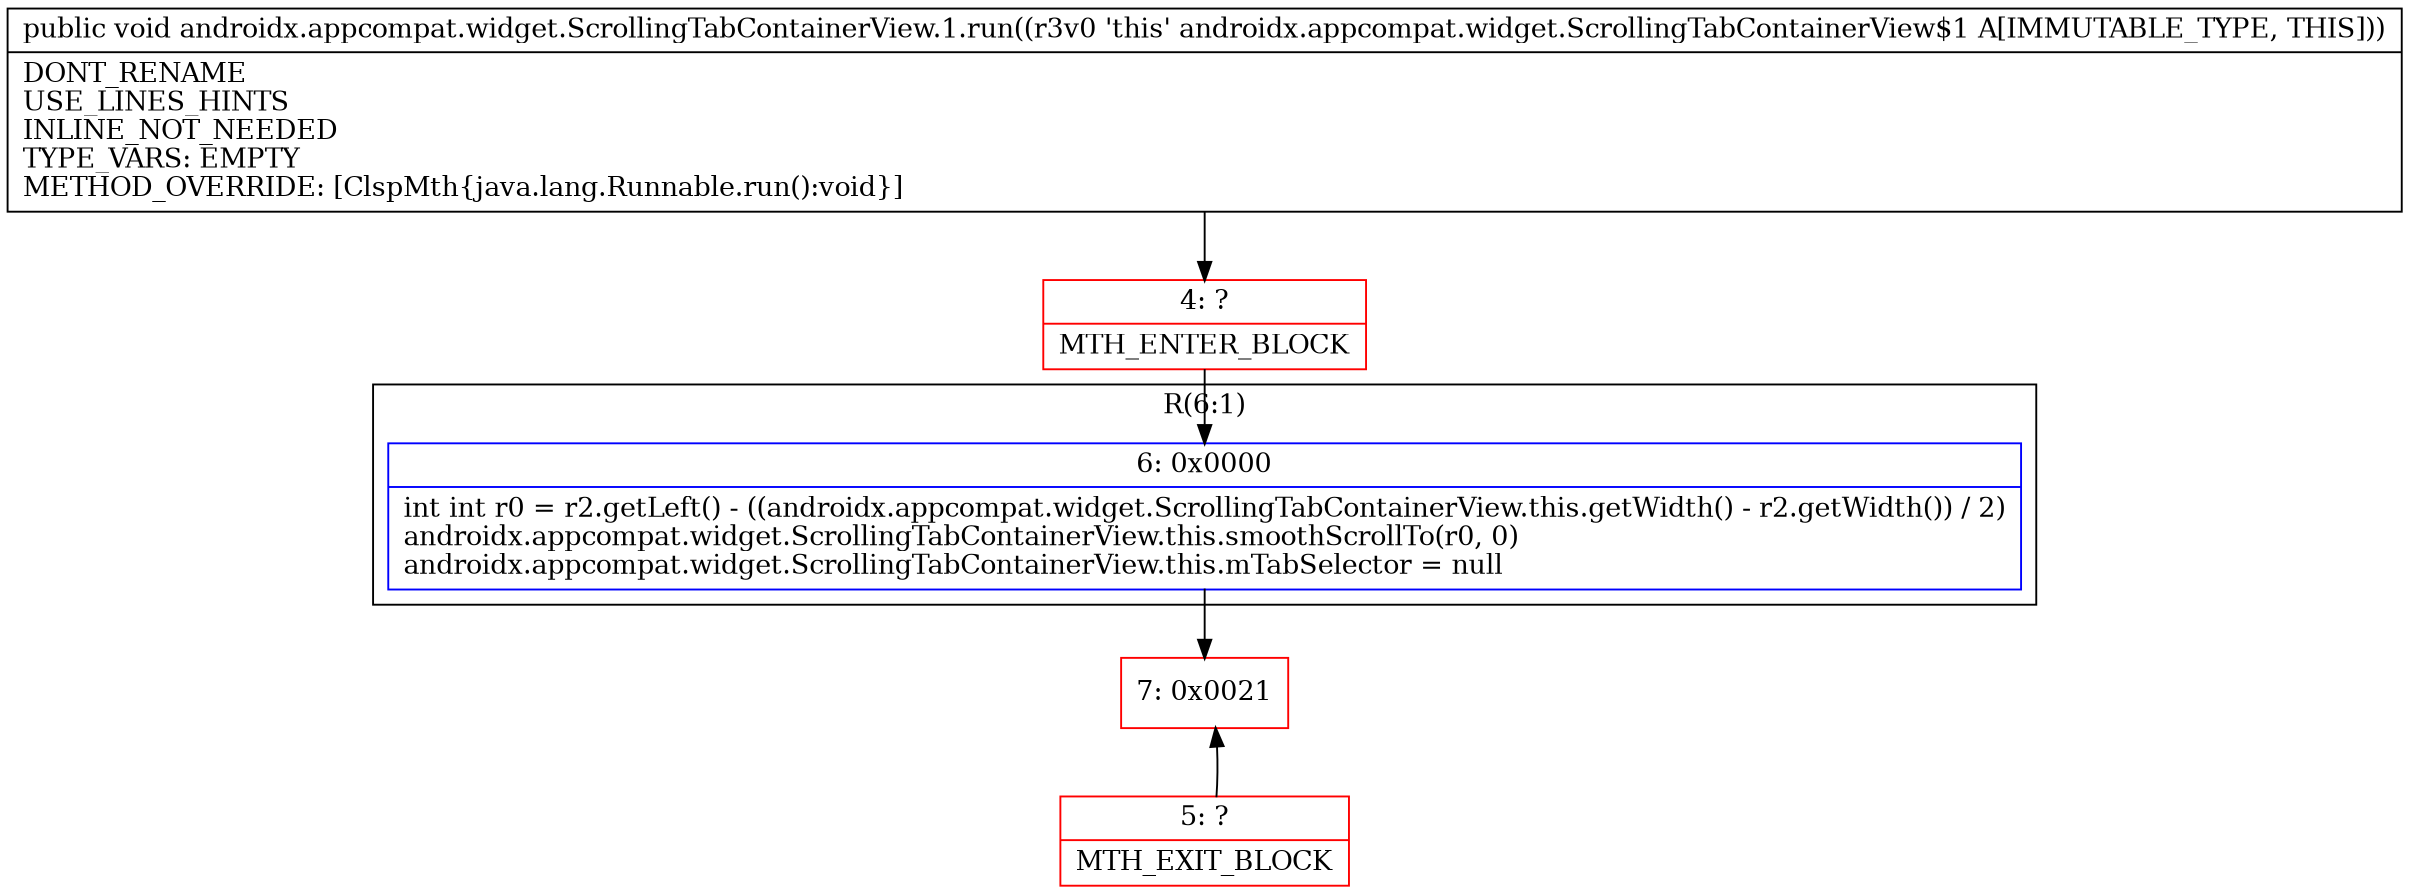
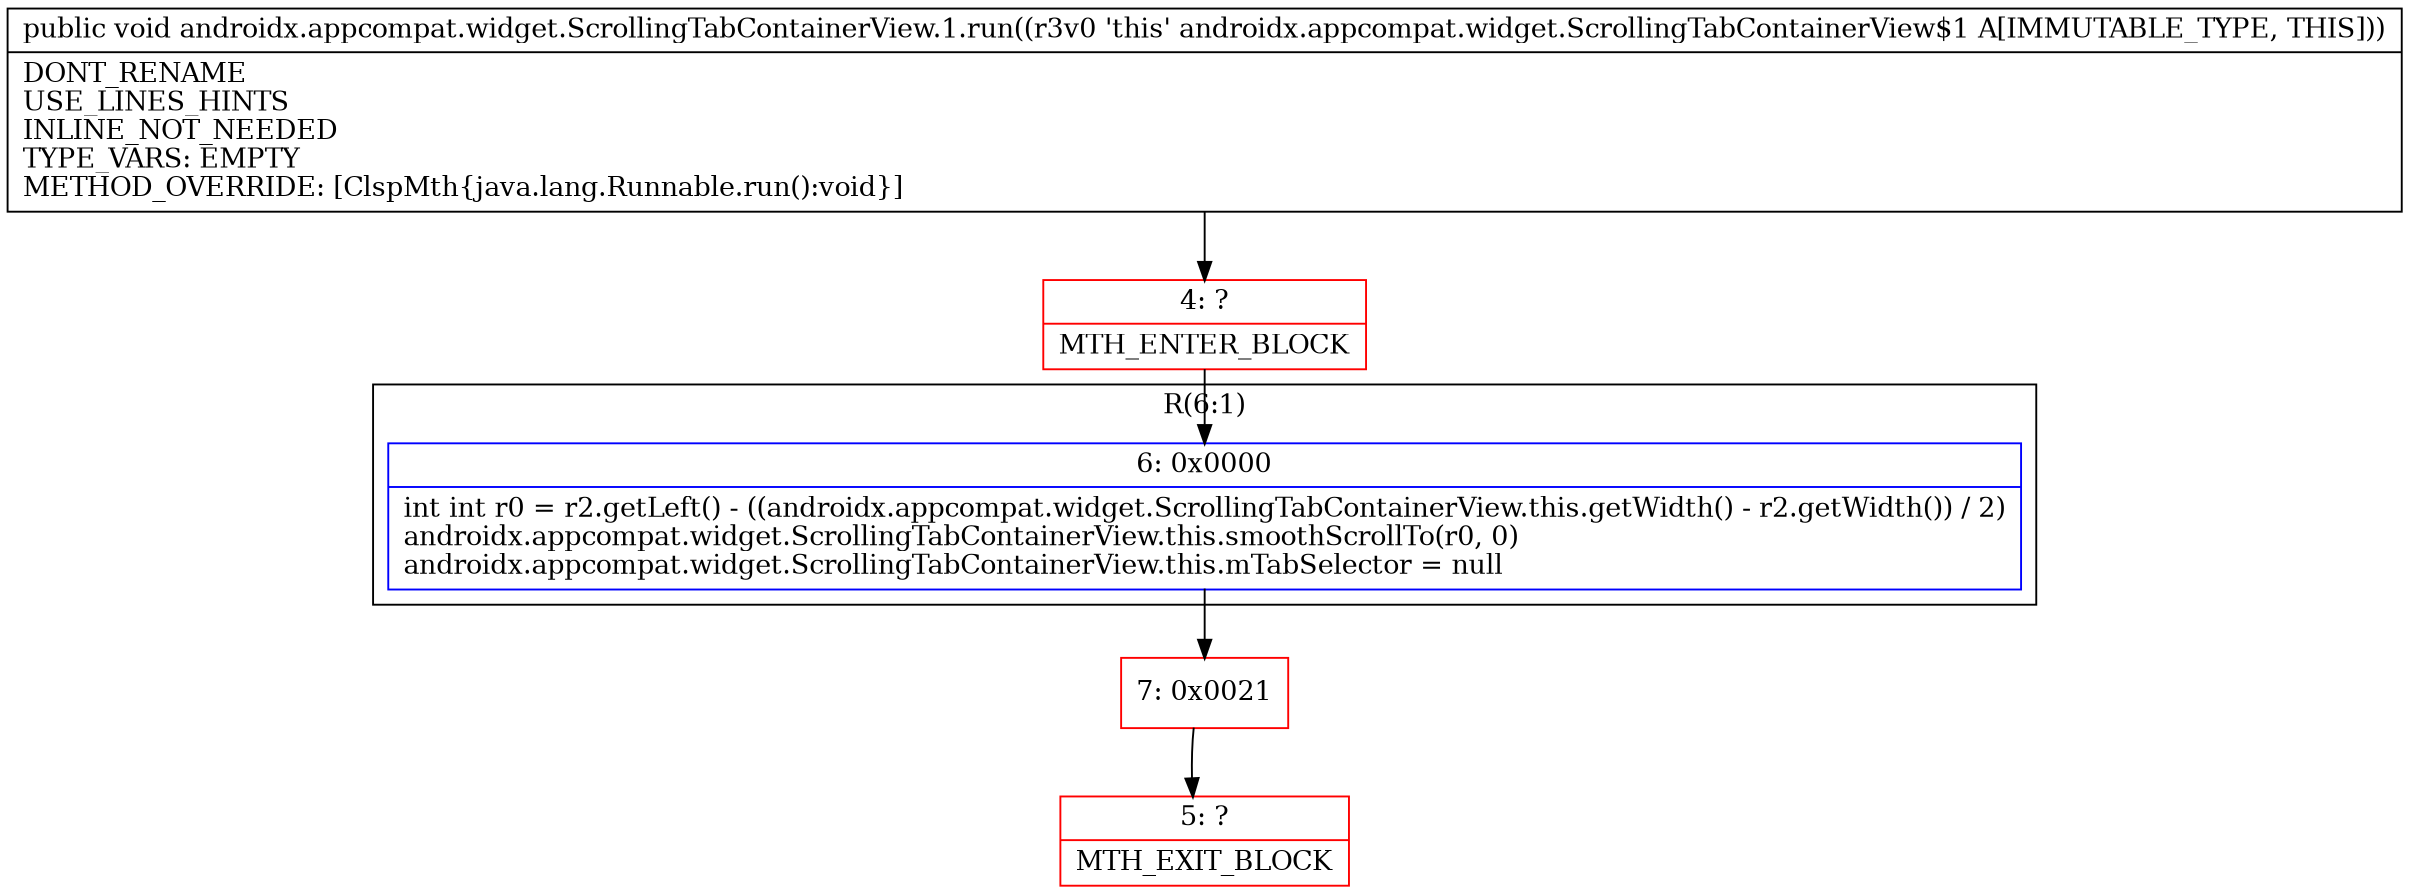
  digraph {
    node [color=red shape=record]
    n1 [color=blue label="{6\:\ 0x0000|int int r0 = r2.getLeft() \- ((androidx.appcompat.widget.ScrollingTabContainerView.this.getWidth() \- r2.getWidth()) \/ 2)\landroidx.appcompat.widget.ScrollingTabContainerView.this.smoothScrollTo(r0, 0)\landroidx.appcompat.widget.ScrollingTabContainerView.this.mTabSelector = null\l}"]
    n2 [label="{7\:\ 0x0021}"]
    n3 [label="{5\:\ ?|MTH_EXIT_BLOCK\l}"]
    n4 [label="{4\:\ ?|MTH_ENTER_BLOCK\l}"]
    n5 [label="{public void androidx.appcompat.widget.ScrollingTabContainerView.1.run((r3v0 'this' androidx.appcompat.widget.ScrollingTabContainerView$1 A[IMMUTABLE_TYPE, THIS]))  | DONT_RENAME\lUSE_LINES_HINTS\lINLINE_NOT_NEEDED\lTYPE_VARS: EMPTY\lMETHOD_OVERRIDE: [ClspMth\{java.lang.Runnable.run():void\}]\l}" color=""]
    subgraph cluster_1 {
      label="R(6:1)"
      n1
    }
    n1 -> n2
-   n3 -> n2
+   n2 -> n3
    n4 -> n1
    n5 -> n4
  }
